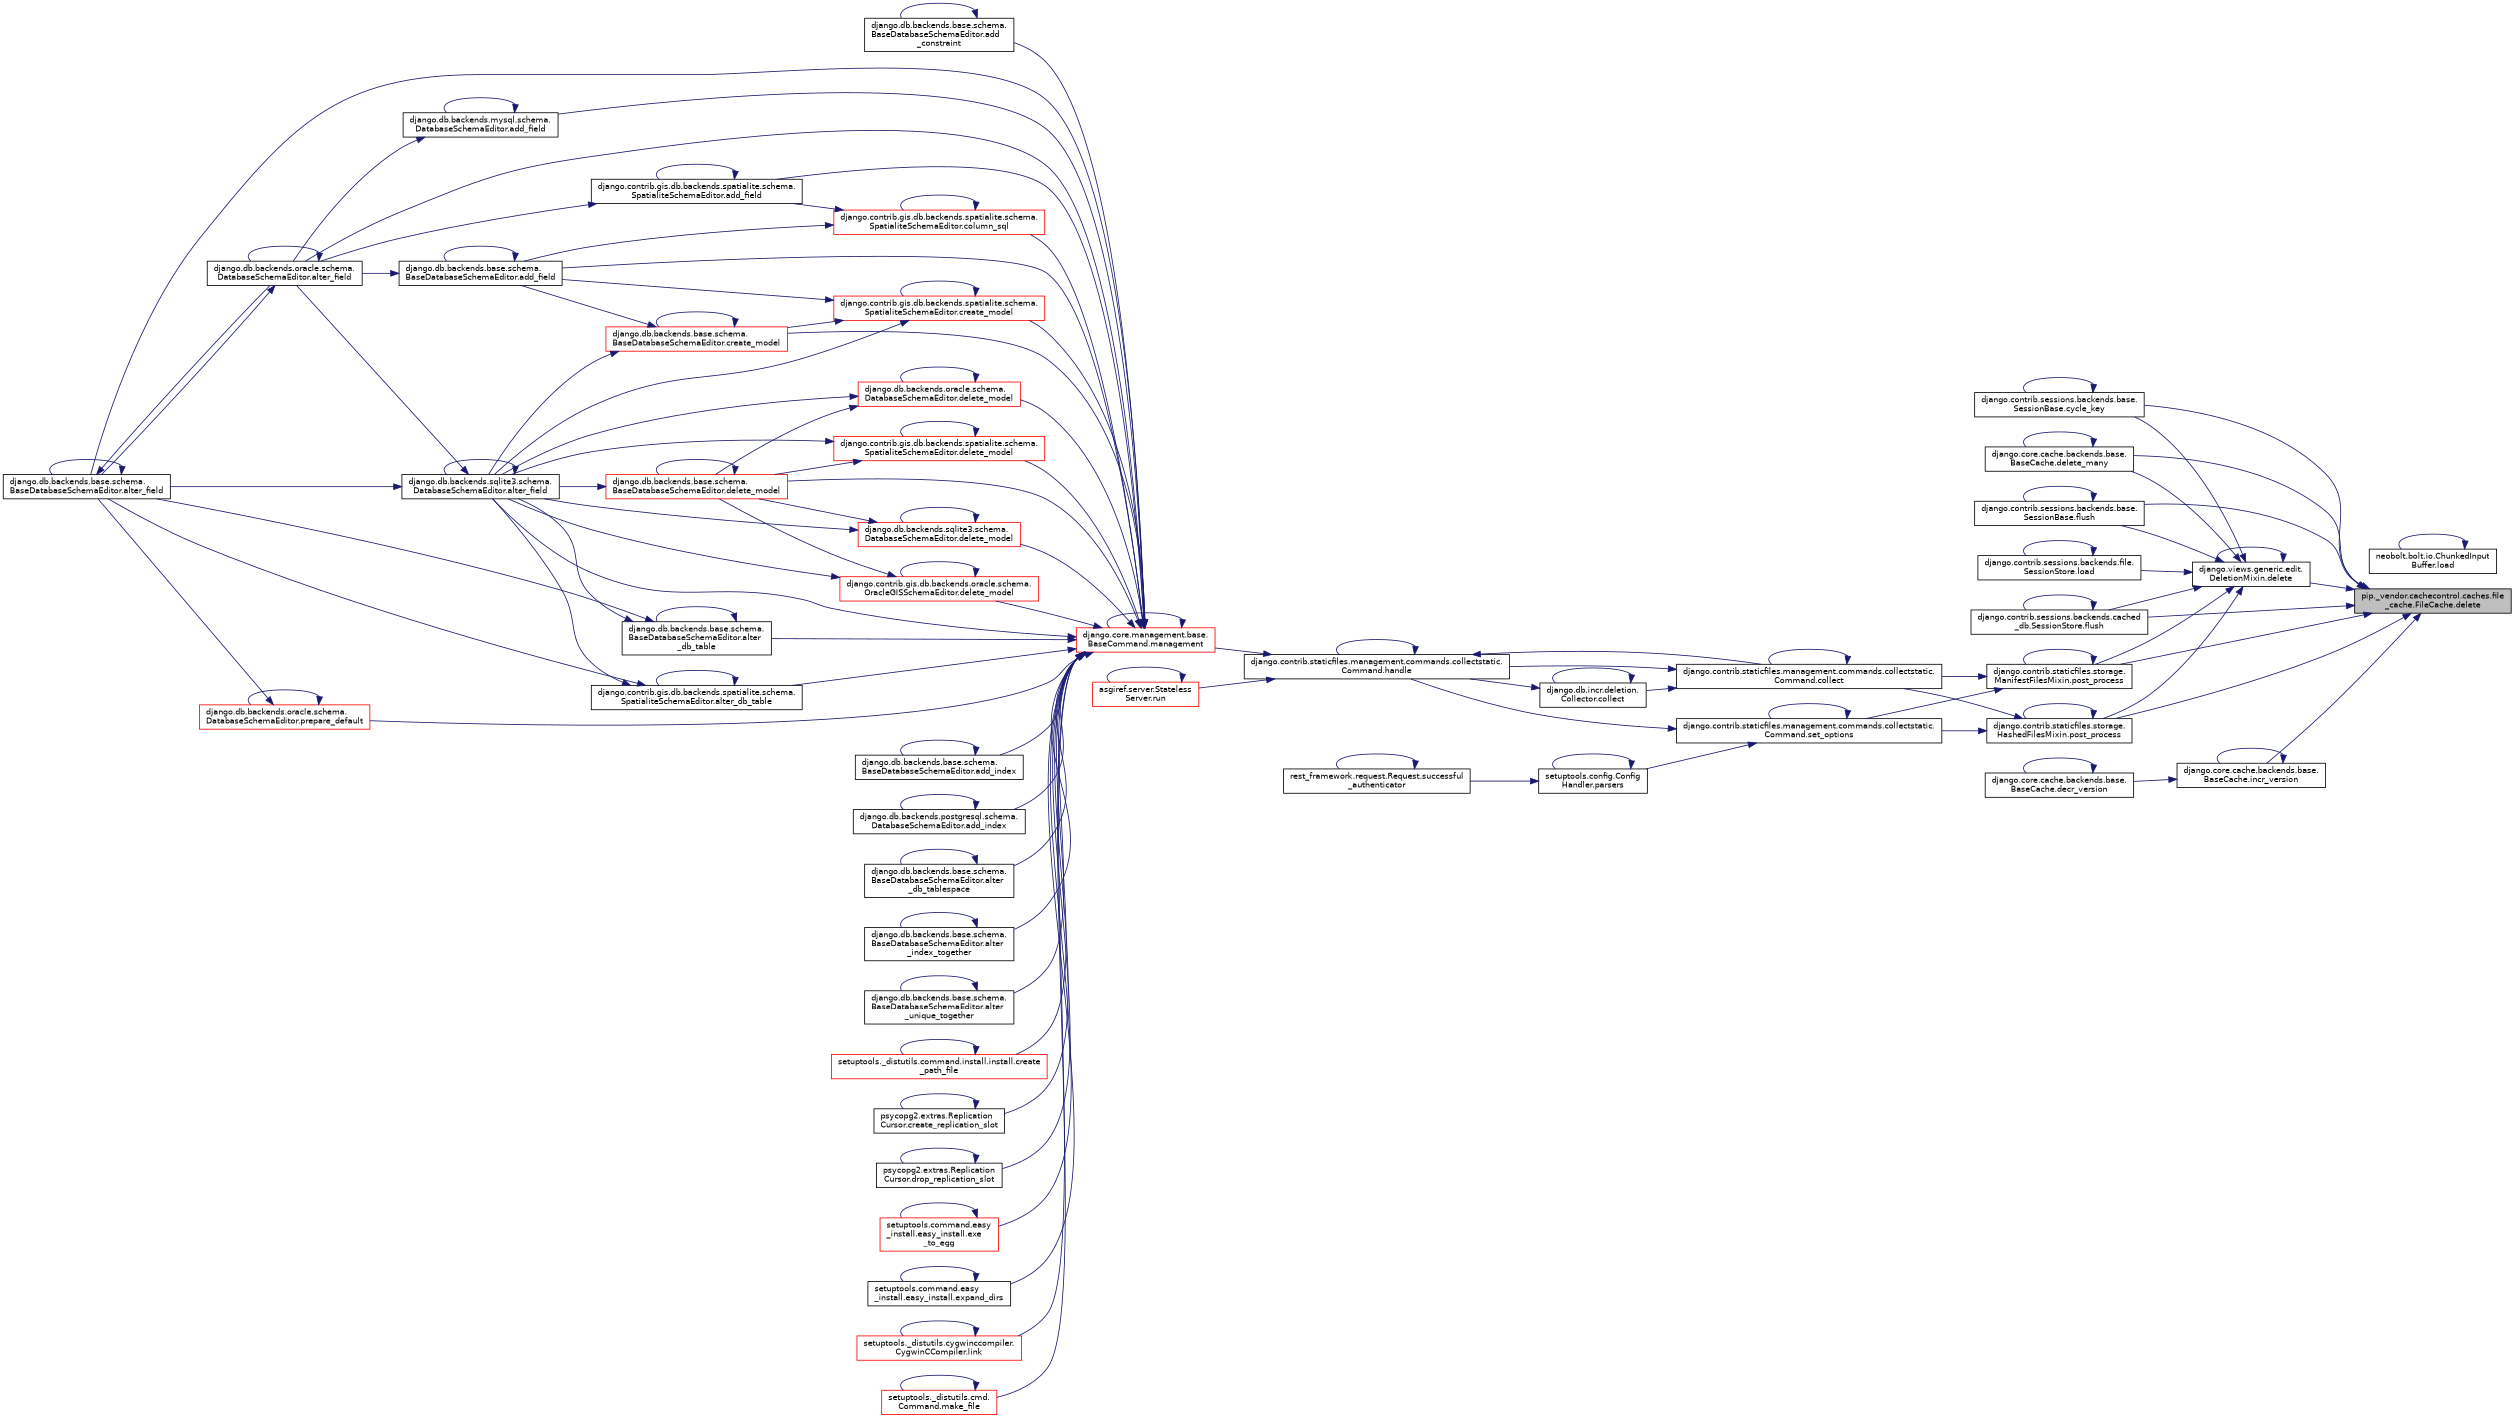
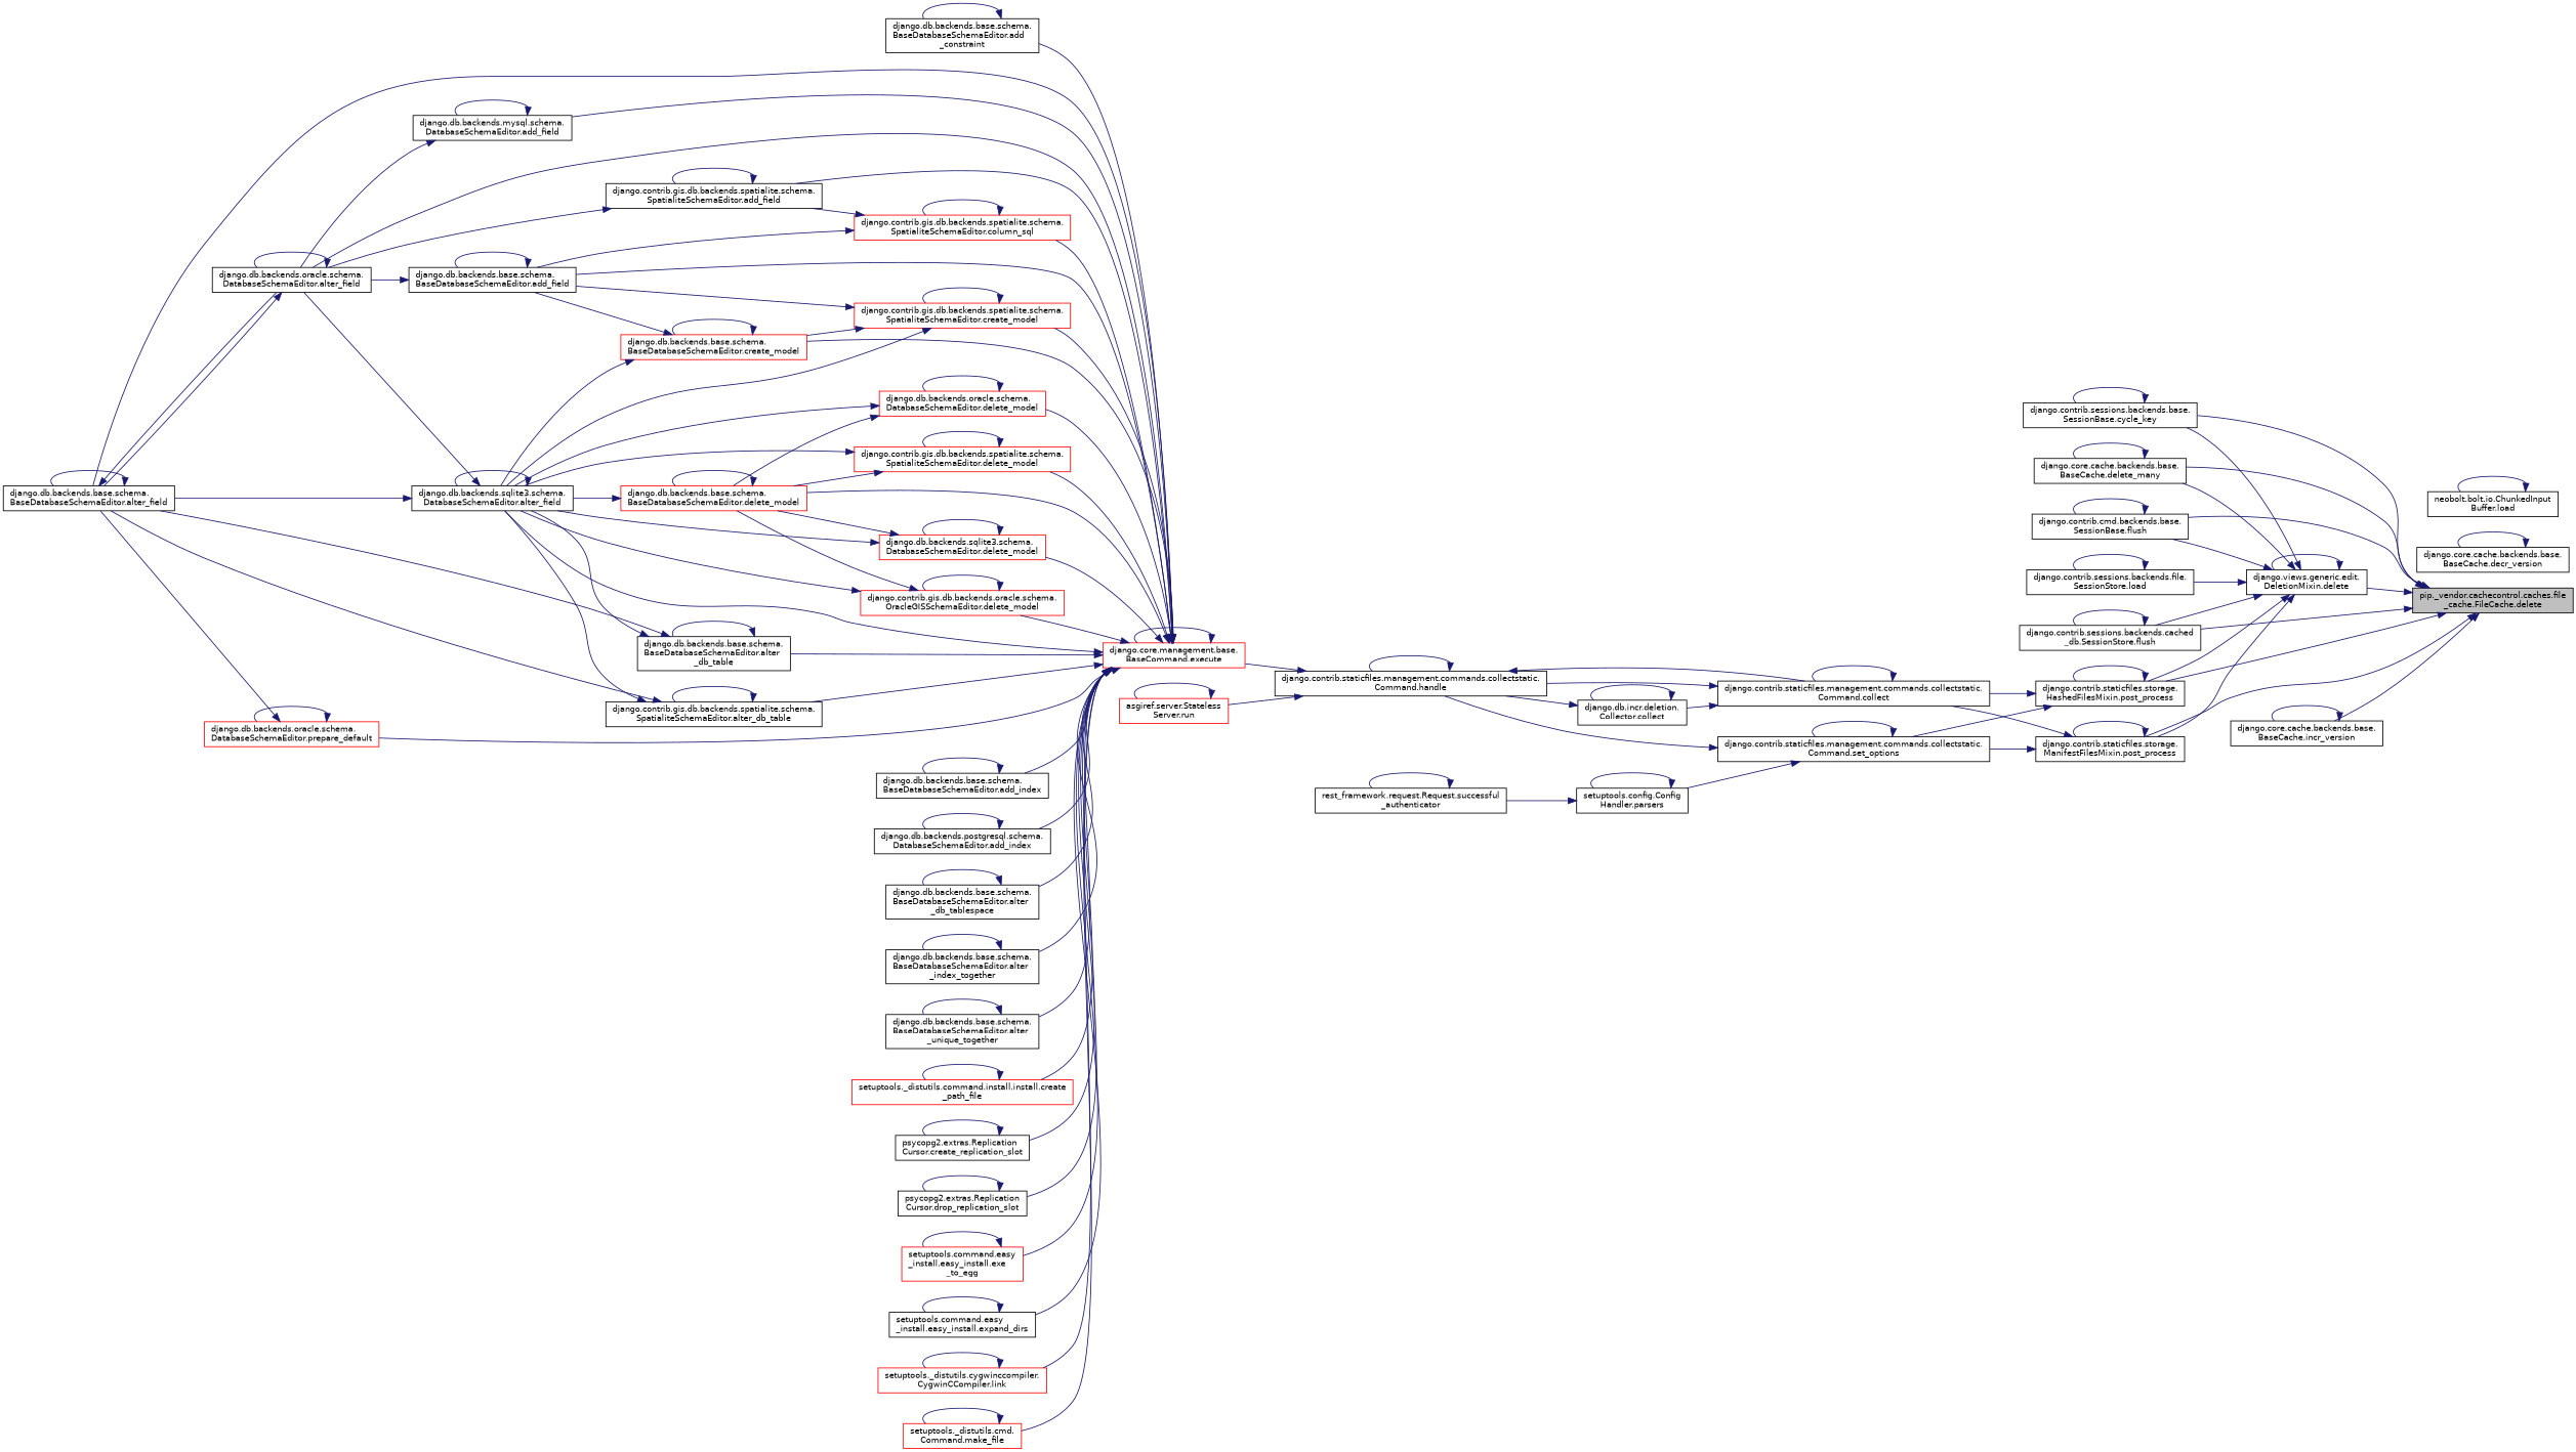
  digraph {
    rankdir=RL
    node [color=black fillcolor=white fontname=Helvetica fontsize=10 shape=record style=filled]
    edge [color=midnightblue dir=back fontname=Helvetica fontsize=10 labelfontname=Helvetica labelfontsize=10 style=solid]
    n1 [fillcolor=grey75 fontcolor=black height=0.2 label="pip._vendor.cachecontrol.caches.file\l_cache.FileCache.delete" width=0.4]
    n2 [height=0.2 label="django.contrib.sessions.backends.base.\lSessionBase.cycle_key" width=0.4]
    n3 [height=0.2 label="django.views.generic.edit.\lDeletionMixin.delete" width=0.4]
    n4 [height=0.2 label="django.core.cache.backends.base.\lBaseCache.delete_many" width=0.4]
-   n5 [height=0.2 label="django.contrib.sessions.backends.base.\lSessionBase.flush" width=0.4]
+   n5 [height=0.2 label="django.contrib.cmd.backends.base.\lSessionBase.flush" width=0.4]
    n6 [height=0.2 label="django.contrib.sessions.backends.cached\l_db.SessionStore.flush" width=0.4]
    n7 [height=0.2 label="django.core.cache.backends.base.\lBaseCache.incr_version" width=0.4]
    n8 [height=0.2 label="django.contrib.staticfiles.storage.\lManifestFilesMixin.post_process" width=0.4]
    n9 [height=0.2 label="django.contrib.staticfiles.storage.\lHashedFilesMixin.post_process" width=0.4]
    n10 [height=0.2 label="django.contrib.sessions.backends.file.\lSessionStore.load" width=0.4]
    n11 [height=0.2 label="django.core.cache.backends.base.\lBaseCache.decr_version" width=0.4]
    n12 [height=0.2 label="django.contrib.staticfiles.management.commands.collectstatic.\lCommand.collect" width=0.4]
    n13 [height=0.2 label="django.contrib.staticfiles.management.commands.collectstatic.\lCommand.set_options" width=0.4]
    n14 [height=0.2 label="neobolt.bolt.io.ChunkedInput\lBuffer.load" width=0.4]
    n15 [height=0.2 label="django.db.incr.deletion.\lCollector.collect" width=0.4]
    n16 [height=0.2 label="django.contrib.staticfiles.management.commands.collectstatic.\lCommand.handle" width=0.4]
    n17 [height=0.2 label="setuptools.config.Config\lHandler.parsers" width=0.4]
-   n18 [color=red height=0.2 label="django.core.management.base.\lBaseCommand.management" width=0.4]
+   n18 [color=red height=0.2 label="django.core.management.base.\lBaseCommand.execute" width=0.4]
    n19 [color=red height=0.2 label="asgiref.server.Stateless\lServer.run" width=0.4]
    n20 [height=0.2 label="django.db.backends.base.schema.\lBaseDatabaseSchemaEditor.add\l_constraint" width=0.4]
    n21 [height=0.2 label="django.contrib.gis.db.backends.spatialite.schema.\lSpatialiteSchemaEditor.add_field" width=0.4]
    n22 [height=0.2 label="django.db.backends.oracle.schema.\lDatabaseSchemaEditor.alter_field" width=0.4]
    n23 [height=0.2 label="django.db.backends.base.schema.\lBaseDatabaseSchemaEditor.alter_field" width=0.4]
    n24 [height=0.2 label="django.db.backends.base.schema.\lBaseDatabaseSchemaEditor.add_field" width=0.4]
    n25 [height=0.2 label="django.db.backends.mysql.schema.\lDatabaseSchemaEditor.add_field" width=0.4]
    n26 [height=0.2 label="django.db.backends.base.schema.\lBaseDatabaseSchemaEditor.add_index" width=0.4]
    n27 [height=0.2 label="django.db.backends.postgresql.schema.\lDatabaseSchemaEditor.add_index" width=0.4]
    n28 [height=0.2 label="django.db.backends.base.schema.\lBaseDatabaseSchemaEditor.alter\l_db_table" width=0.4]
    n29 [height=0.2 label="django.db.backends.sqlite3.schema.\lDatabaseSchemaEditor.alter_field" width=0.4]
    n30 [height=0.2 label="django.contrib.gis.db.backends.spatialite.schema.\lSpatialiteSchemaEditor.alter_db_table" width=0.4]
    n31 [height=0.2 label="django.db.backends.base.schema.\lBaseDatabaseSchemaEditor.alter\l_db_tablespace" width=0.4]
    n32 [height=0.2 label="django.db.backends.base.schema.\lBaseDatabaseSchemaEditor.alter\l_index_together" width=0.4]
    n33 [height=0.2 label="django.db.backends.base.schema.\lBaseDatabaseSchemaEditor.alter\l_unique_together" width=0.4]
    n34 [color=red height=0.2 label="django.contrib.gis.db.backends.spatialite.schema.\lSpatialiteSchemaEditor.column_sql" width=0.4]
    n35 [color=red height=0.2 label="django.contrib.gis.db.backends.spatialite.schema.\lSpatialiteSchemaEditor.create_model" width=0.4]
    n36 [color=red height=0.2 label="django.db.backends.base.schema.\lBaseDatabaseSchemaEditor.create_model" width=0.4]
    n37 [color=red height=0.2 label="setuptools._distutils.command.install.install.create\l_path_file" width=0.4]
    n38 [height=0.2 label="psycopg2.extras.Replication\lCursor.create_replication_slot" width=0.4]
    n39 [color=red height=0.2 label="django.contrib.gis.db.backends.oracle.schema.\lOracleGISSchemaEditor.delete_model" width=0.4]
    n40 [color=red height=0.2 label="django.db.backends.base.schema.\lBaseDatabaseSchemaEditor.delete_model" width=0.4]
    n41 [color=red height=0.2 label="django.db.backends.oracle.schema.\lDatabaseSchemaEditor.delete_model" width=0.4]
    n42 [color=red height=0.2 label="django.contrib.gis.db.backends.spatialite.schema.\lSpatialiteSchemaEditor.delete_model" width=0.4]
    n43 [color=red height=0.2 label="django.db.backends.sqlite3.schema.\lDatabaseSchemaEditor.delete_model" width=0.4]
    n44 [height=0.2 label="psycopg2.extras.Replication\lCursor.drop_replication_slot" width=0.4]
    n45 [color=red height=0.2 label="setuptools.command.easy\l_install.easy_install.exe\l_to_egg" width=0.4]
    n46 [height=0.2 label="setuptools.command.easy\l_install.easy_install.expand_dirs" width=0.4]
    n47 [color=red height=0.2 label="setuptools._distutils.cygwinccompiler.\lCygwinCCompiler.link" width=0.4]
    n48 [color=red height=0.2 label="setuptools._distutils.cmd.\lCommand.make_file" width=0.4]
    n49 [color=red height=0.2 label="django.db.backends.oracle.schema.\lDatabaseSchemaEditor.prepare_default" width=0.4]
    n50 [height=0.2 label="rest_framework.request.Request.successful\l_authenticator" width=0.4]
    n1 -> n2
    n1 -> n3
    n1 -> n4
    n1 -> n5
    n1 -> n6
    n1 -> n7
    n1 -> n8
    n1 -> n9
    n2 -> n2
    n3 -> n2
    n3 -> n3
    n3 -> n4
    n3 -> n5
    n3 -> n6
    n3 -> n8
    n3 -> n9
    n3 -> n10
    n4 -> n4
    n5 -> n5
    n6 -> n6
    n7 -> n7
-   n7 -> n11
    n8 -> n8
    n8 -> n12
    n8 -> n13
    n9 -> n9
    n9 -> n12
    n9 -> n13
    n10 -> n10
    n11 -> n11
    n12 -> n12
    n12 -> n15
    n12 -> n16
    n13 -> n13
    n13 -> n16
    n13 -> n17
    n14 -> n14
    n15 -> n15
    n15 -> n16
    n16 -> n12
    n16 -> n16
    n16 -> n18
    n16 -> n19
    n17 -> n17
    n17 -> n50
    n18 -> n18
    n18 -> n20
    n18 -> n21
    n18 -> n22
    n18 -> n23
    n18 -> n24
    n18 -> n25
    n18 -> n26
    n18 -> n27
    n18 -> n28
    n18 -> n29
    n18 -> n30
    n18 -> n31
    n18 -> n32
    n18 -> n33
    n18 -> n34
    n18 -> n35
    n18 -> n36
    n18 -> n37
    n18 -> n38
    n18 -> n39
    n18 -> n40
    n18 -> n41
    n18 -> n42
    n18 -> n43
    n18 -> n44
    n18 -> n45
    n18 -> n46
    n18 -> n47
    n18 -> n48
    n18 -> n49
    n19 -> n19
    n20 -> n20
    n21 -> n21
    n21 -> n22
    n22 -> n22
    n22 -> n23
    n23 -> n22
    n23 -> n23
    n24 -> n22
    n24 -> n24
    n25 -> n22
    n25 -> n25
    n26 -> n26
    n27 -> n27
    n28 -> n23
    n28 -> n28
    n28 -> n29
    n29 -> n22
    n29 -> n23
    n29 -> n29
    n30 -> n23
    n30 -> n29
    n30 -> n30
    n31 -> n31
    n32 -> n32
    n33 -> n33
    n34 -> n21
    n34 -> n24
    n34 -> n34
    n35 -> n24
    n35 -> n29
    n35 -> n35
    n35 -> n36
    n36 -> n24
    n36 -> n29
    n36 -> n36
    n37 -> n37
    n38 -> n38
    n39 -> n29
    n39 -> n39
    n39 -> n40
    n40 -> n29
    n40 -> n40
    n41 -> n29
    n41 -> n40
    n41 -> n41
    n42 -> n29
    n42 -> n40
    n42 -> n42
    n43 -> n29
    n43 -> n40
    n43 -> n43
    n44 -> n44
    n45 -> n45
    n46 -> n46
    n47 -> n47
    n48 -> n48
    n49 -> n23
    n49 -> n49
    n50 -> n50
  }
